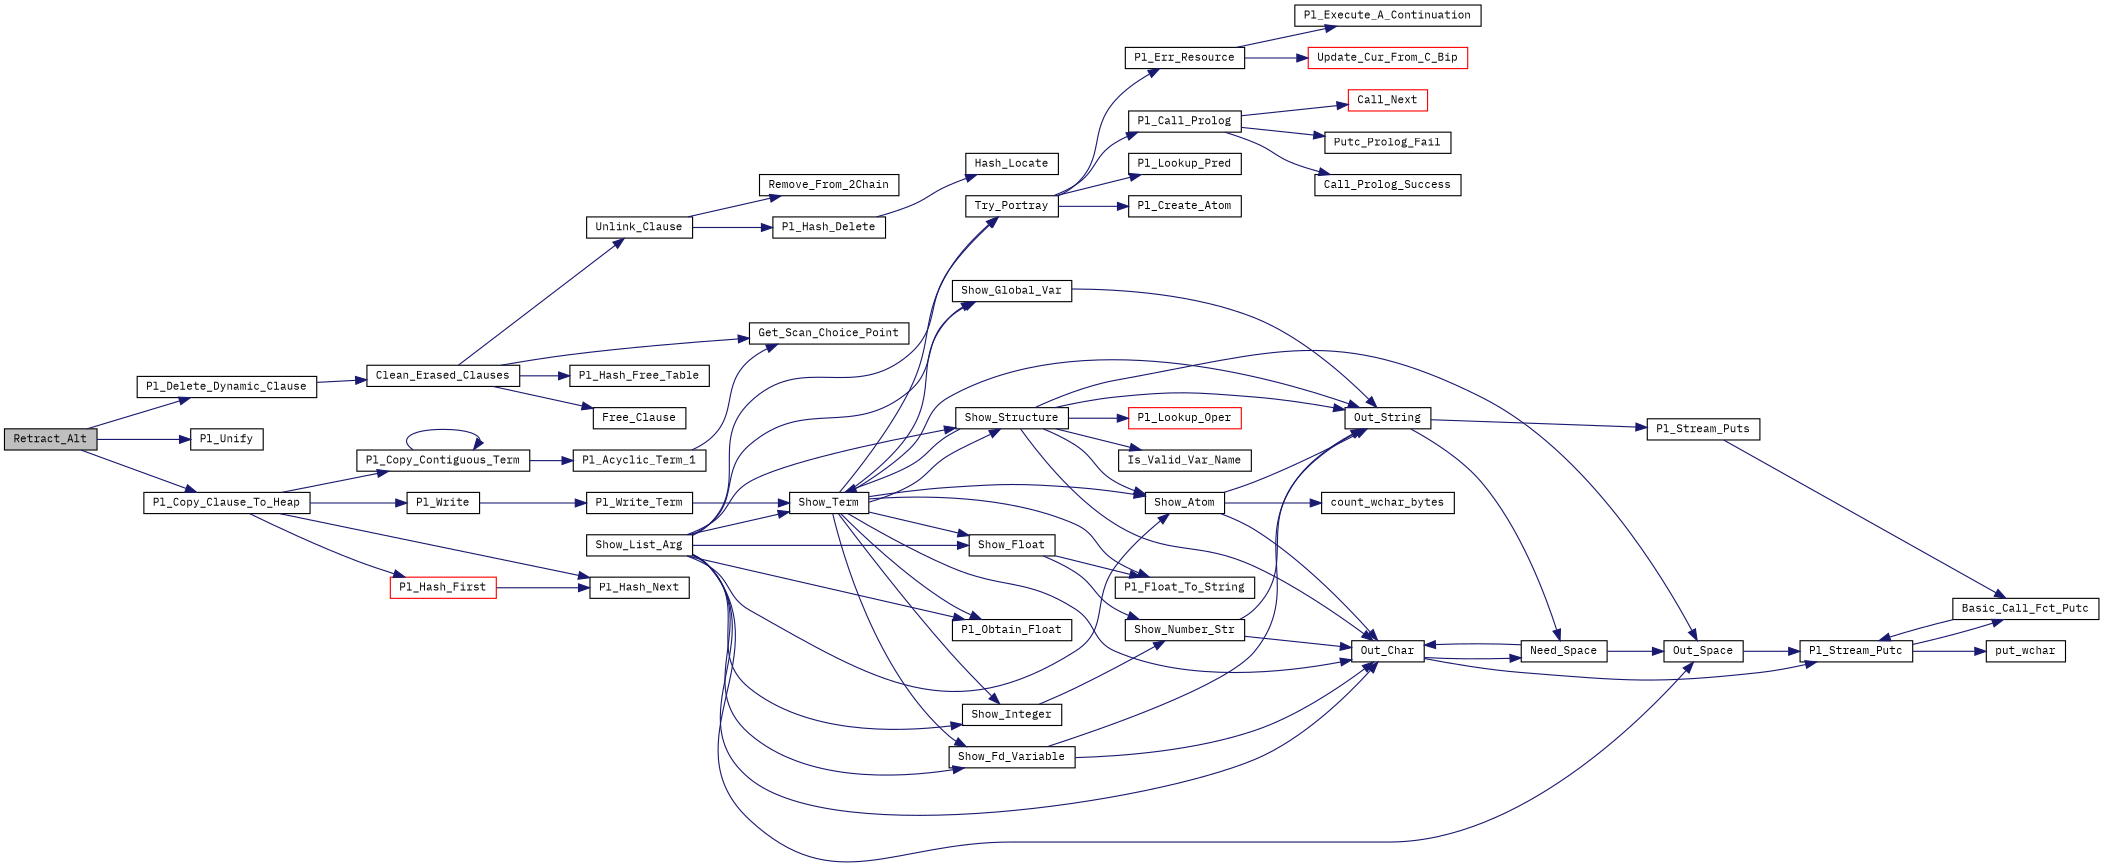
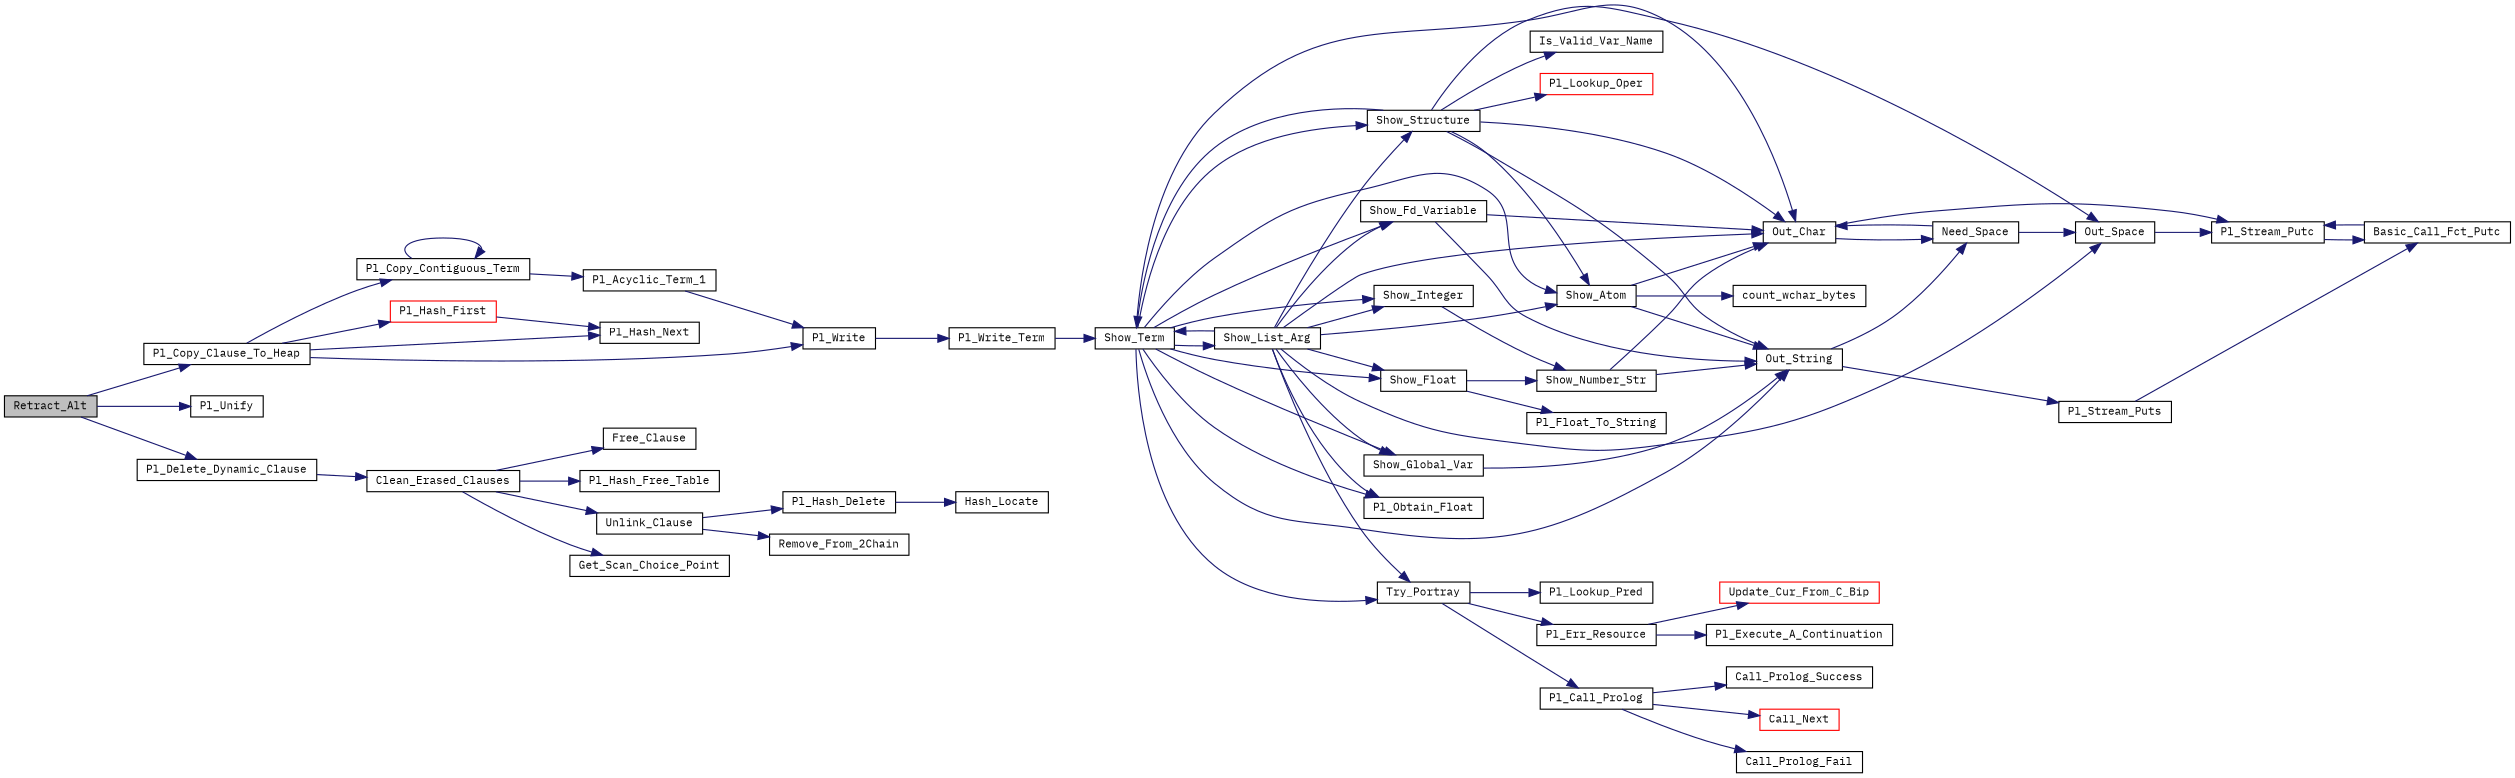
  digraph {
    fontname="IBM Plex Mono"
    rankdir=LR
    node [color=black fillcolor=white fontname="IBM Plex Mono" fontsize=10 shape=record style=filled]
    edge [color=midnightblue fontname="IBM Plex Mono" fontsize=10 labelfontname=Helvetica labelfontsize=10 style=solid]
    n1 [fillcolor=grey75 fontcolor=black height=0.2 label=Retract_Alt width=0.4]
    n2 [height=0.2 label=Pl_Copy_Clause_To_Heap width=0.4]
    n3 [height=0.2 label=Pl_Unify width=0.4]
    n4 [height=0.2 label=Pl_Delete_Dynamic_Clause width=0.4]
    n5 [height=0.2 label=Pl_Copy_Contiguous_Term width=0.4]
    n6 [height=0.2 label=Pl_Write width=0.4]
    n7 [color=red height=0.2 label=Pl_Hash_First width=0.4]
    n8 [height=0.2 label=Pl_Hash_Next width=0.4]
    n9 [height=0.2 label=Clean_Erased_Clauses width=0.4]
    n10 [height=0.2 label=Pl_Acyclic_Term_1 width=0.4]
    n11 [height=0.2 label=Pl_Write_Term width=0.4]
    n12 [height=0.2 label=Show_Term width=0.4]
    n13 [height=0.2 label=Show_Atom width=0.4]
    n14 [height=0.2 label=Out_Char width=0.4]
    n15 [height=0.2 label=Out_String width=0.4]
    n16 [height=0.2 label=Try_Portray width=0.4]
    n17 [height=0.2 label=Show_Global_Var width=0.4]
    n18 [height=0.2 label=Show_Fd_Variable width=0.4]
    n19 [height=0.2 label=Show_Integer width=0.4]
    n20 [height=0.2 label=Show_Float width=0.4]
    n21 [height=0.2 label=Pl_Obtain_Float width=0.4]
    n22 [height=0.2 label=Show_List_Arg width=0.4]
    n23 [height=0.2 label=Show_Structure width=0.4]
    n24 [height=0.2 label=count_wchar_bytes width=0.4]
    n25 [height=0.2 label=Need_Space width=0.4]
    n26 [height=0.2 label=Pl_Stream_Putc width=0.4]
    n27 [height=0.2 label=Pl_Stream_Puts width=0.4]
    n28 [height=0.2 label=Pl_Lookup_Pred width=0.4]
-   n29 [height=0.2 label=Pl_Create_Atom width=0.4]
    n30 [height=0.2 label=Pl_Err_Resource width=0.4]
    n31 [height=0.2 label=Pl_Call_Prolog width=0.4]
    n32 [height=0.2 label=Show_Number_Str width=0.4]
    n33 [height=0.2 label=Pl_Float_To_String width=0.4]
    n34 [height=0.2 label=Out_Space width=0.4]
    n35 [height=0.2 label=Is_Valid_Var_Name width=0.4]
    n36 [color=red height=0.2 label=Pl_Lookup_Oper width=0.4]
-   n37 [height=0.2 label=put_wchar width=0.4]
    n38 [height=0.2 label=Basic_Call_Fct_Putc width=0.4]
    n39 [color=red height=0.2 label=Update_Cur_From_C_Bip width=0.4]
    n40 [height=0.2 label=Pl_Execute_A_Continuation width=0.4]
-   n41 [height=0.2 label=Putc_Prolog_Fail width=0.4]
+   n41 [height=0.2 label=Call_Prolog_Fail width=0.4]
    n42 [height=0.2 label=Call_Prolog_Success width=0.4]
    n43 [color=red height=0.2 label=Call_Next width=0.4]
    n44 [height=0.2 label=Get_Scan_Choice_Point width=0.4]
    n45 [height=0.2 label=Free_Clause width=0.4]
    n46 [height=0.2 label=Pl_Hash_Free_Table width=0.4]
    n47 [height=0.2 label=Unlink_Clause width=0.4]
    n48 [height=0.2 label=Remove_From_2Chain width=0.4]
    n49 [height=0.2 label=Pl_Hash_Delete width=0.4]
    n50 [height=0.2 label=Hash_Locate width=0.4]
    n1 -> n2
    n1 -> n3
    n1 -> n4
    n2 -> n5
    n2 -> n6
    n2 -> n7
    n2 -> n8
    n4 -> n9
    n5 -> n5
    n5 -> n10
    n6 -> n11
    n7 -> n8
    n9 -> n44
    n9 -> n45
    n9 -> n46
    n9 -> n47
-   n10 -> n44
+   n10 -> n6
    n11 -> n12
    n12 -> n13
    n12 -> n14
    n12 -> n15
    n12 -> n16
    n12 -> n17
    n12 -> n18
    n12 -> n19
    n12 -> n20
    n12 -> n21
-   n12 -> n33
+   n12 -> n22
    n12 -> n23
    n13 -> n14
    n13 -> n15
    n13 -> n24
    n14 -> n25
    n14 -> n26
    n15 -> n25
    n15 -> n27
    n16 -> n28
-   n16 -> n29
    n16 -> n30
    n16 -> n31
    n17 -> n15
    n18 -> n14
    n18 -> n15
    n19 -> n32
    n20 -> n32
    n20 -> n33
    n22 -> n12
    n22 -> n13
    n22 -> n14
    n22 -> n16
    n22 -> n17
    n22 -> n18
    n22 -> n19
    n22 -> n20
    n22 -> n21
    n22 -> n23
    n22 -> n34
    n23 -> n12
    n23 -> n13
    n23 -> n14
    n23 -> n15
    n23 -> n34
    n23 -> n35
    n23 -> n36
    n25 -> n14
    n25 -> n34
-   n26 -> n37
    n26 -> n38
    n27 -> n38
    n30 -> n39
    n30 -> n40
    n31 -> n41
    n31 -> n42
    n31 -> n43
    n32 -> n14
    n32 -> n15
    n34 -> n26
    n38 -> n26
    n47 -> n48
    n47 -> n49
    n49 -> n50
  }
